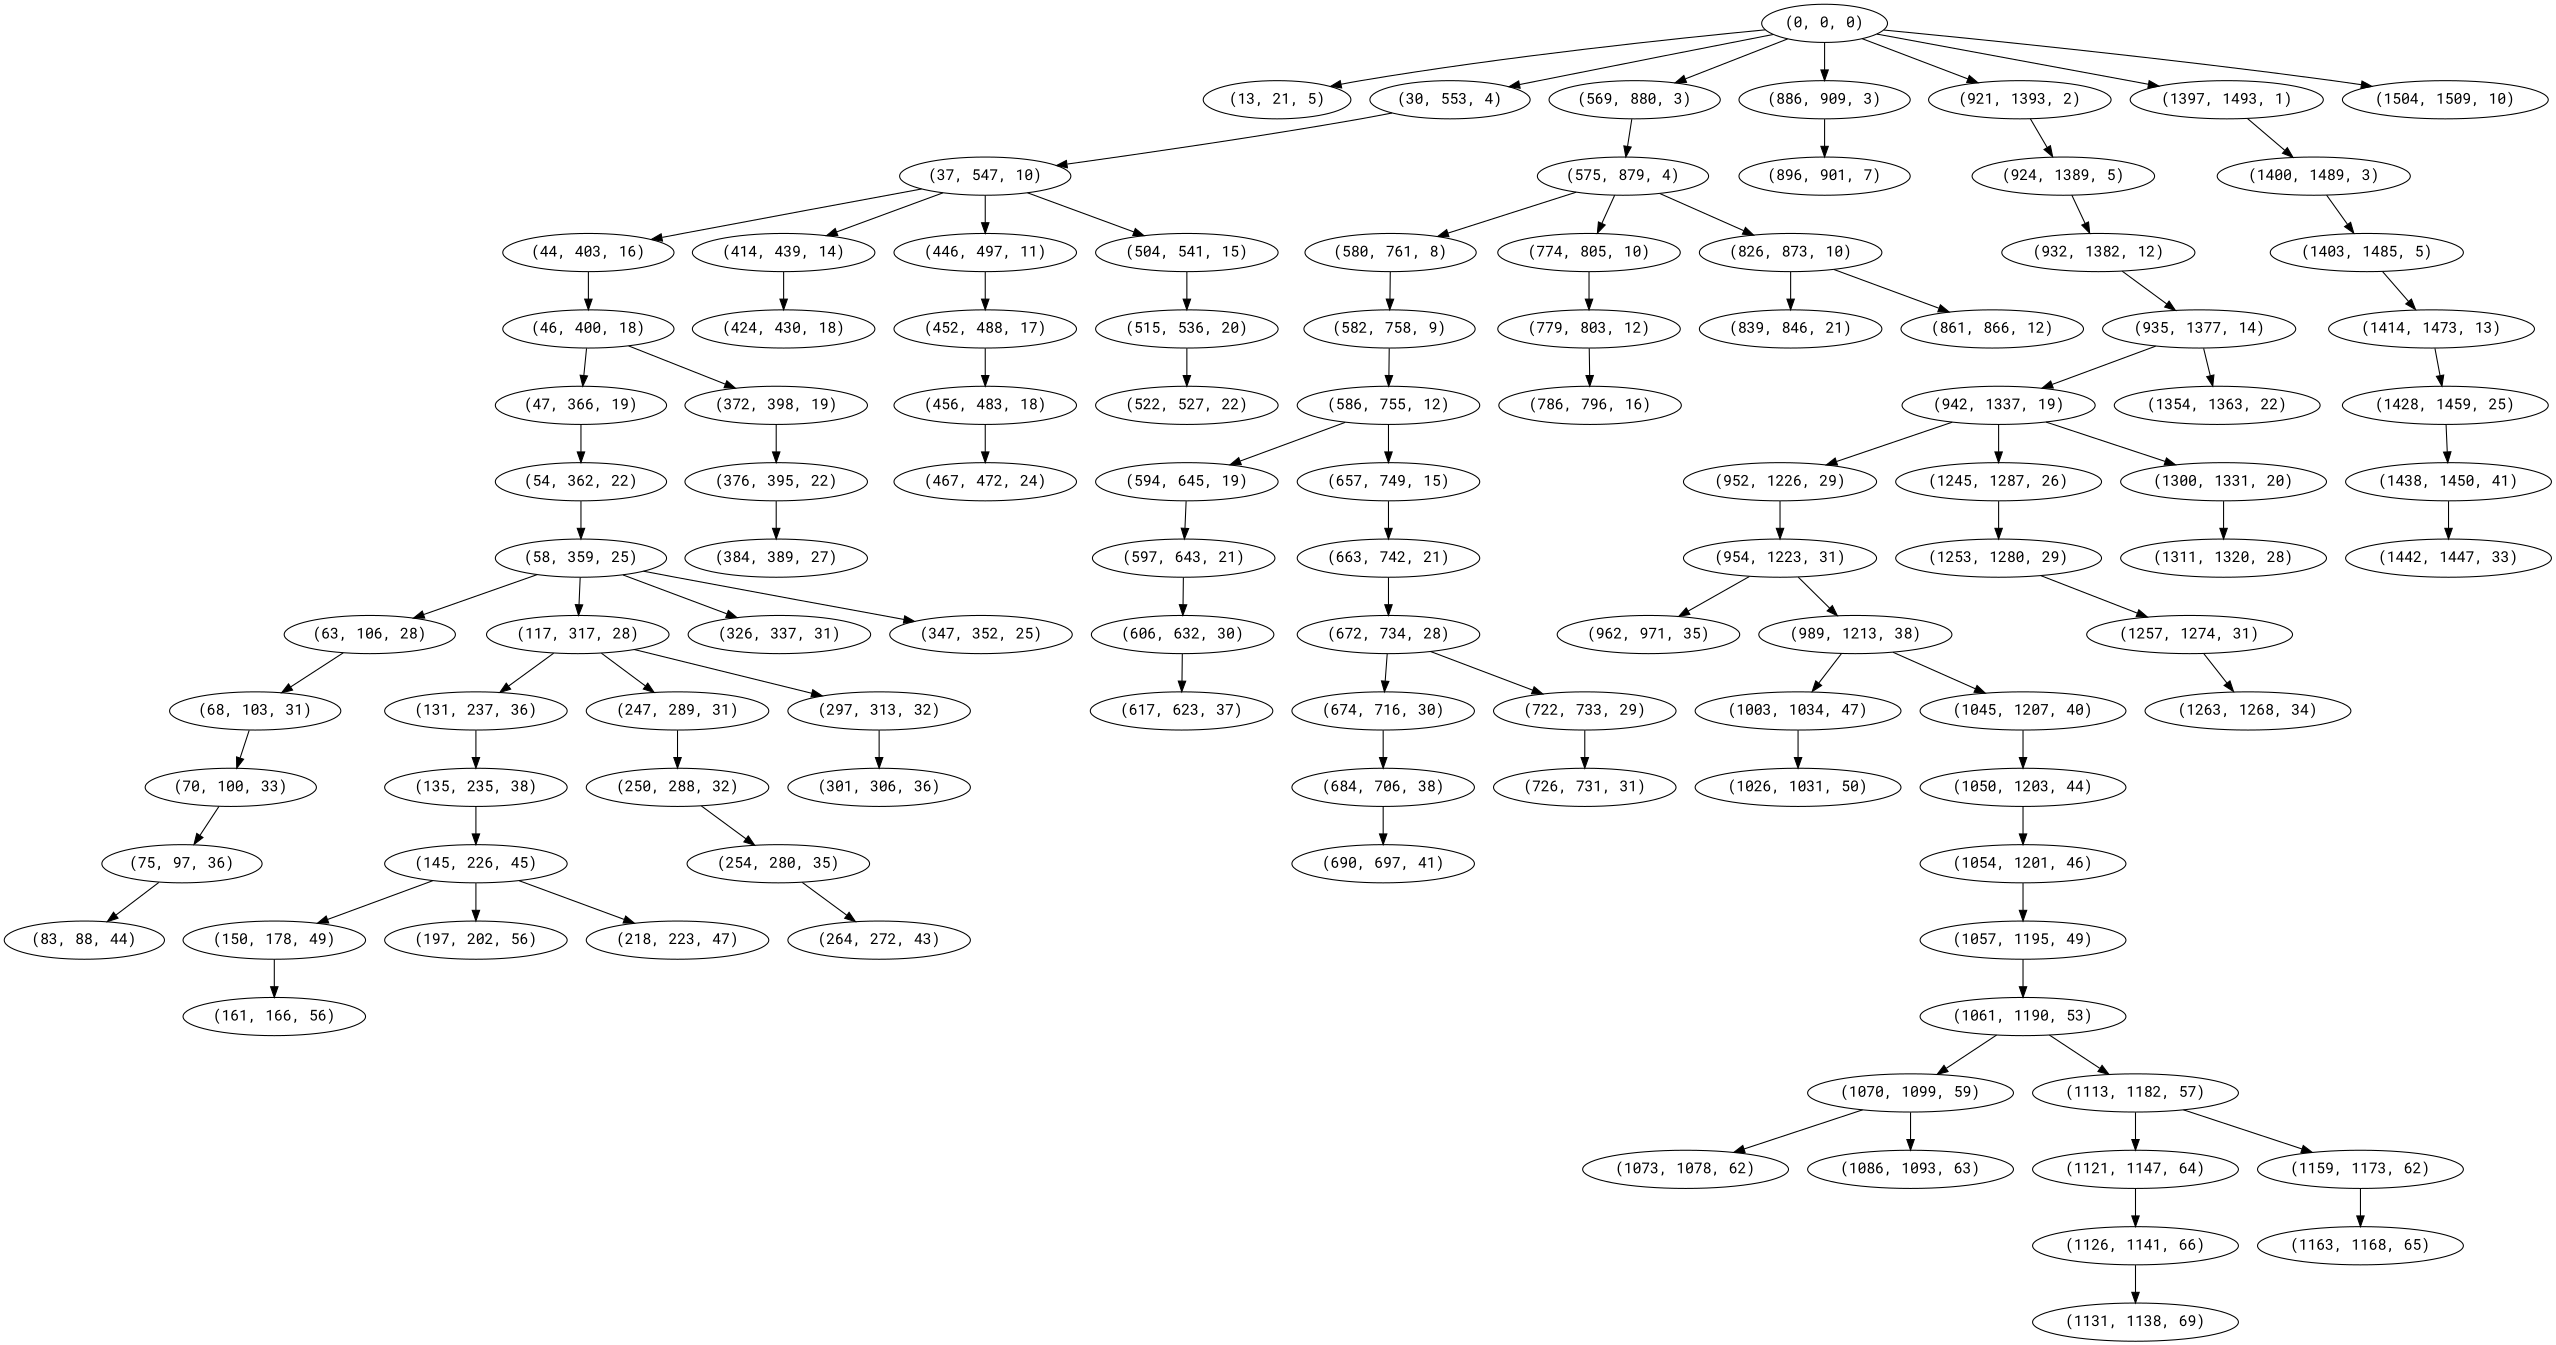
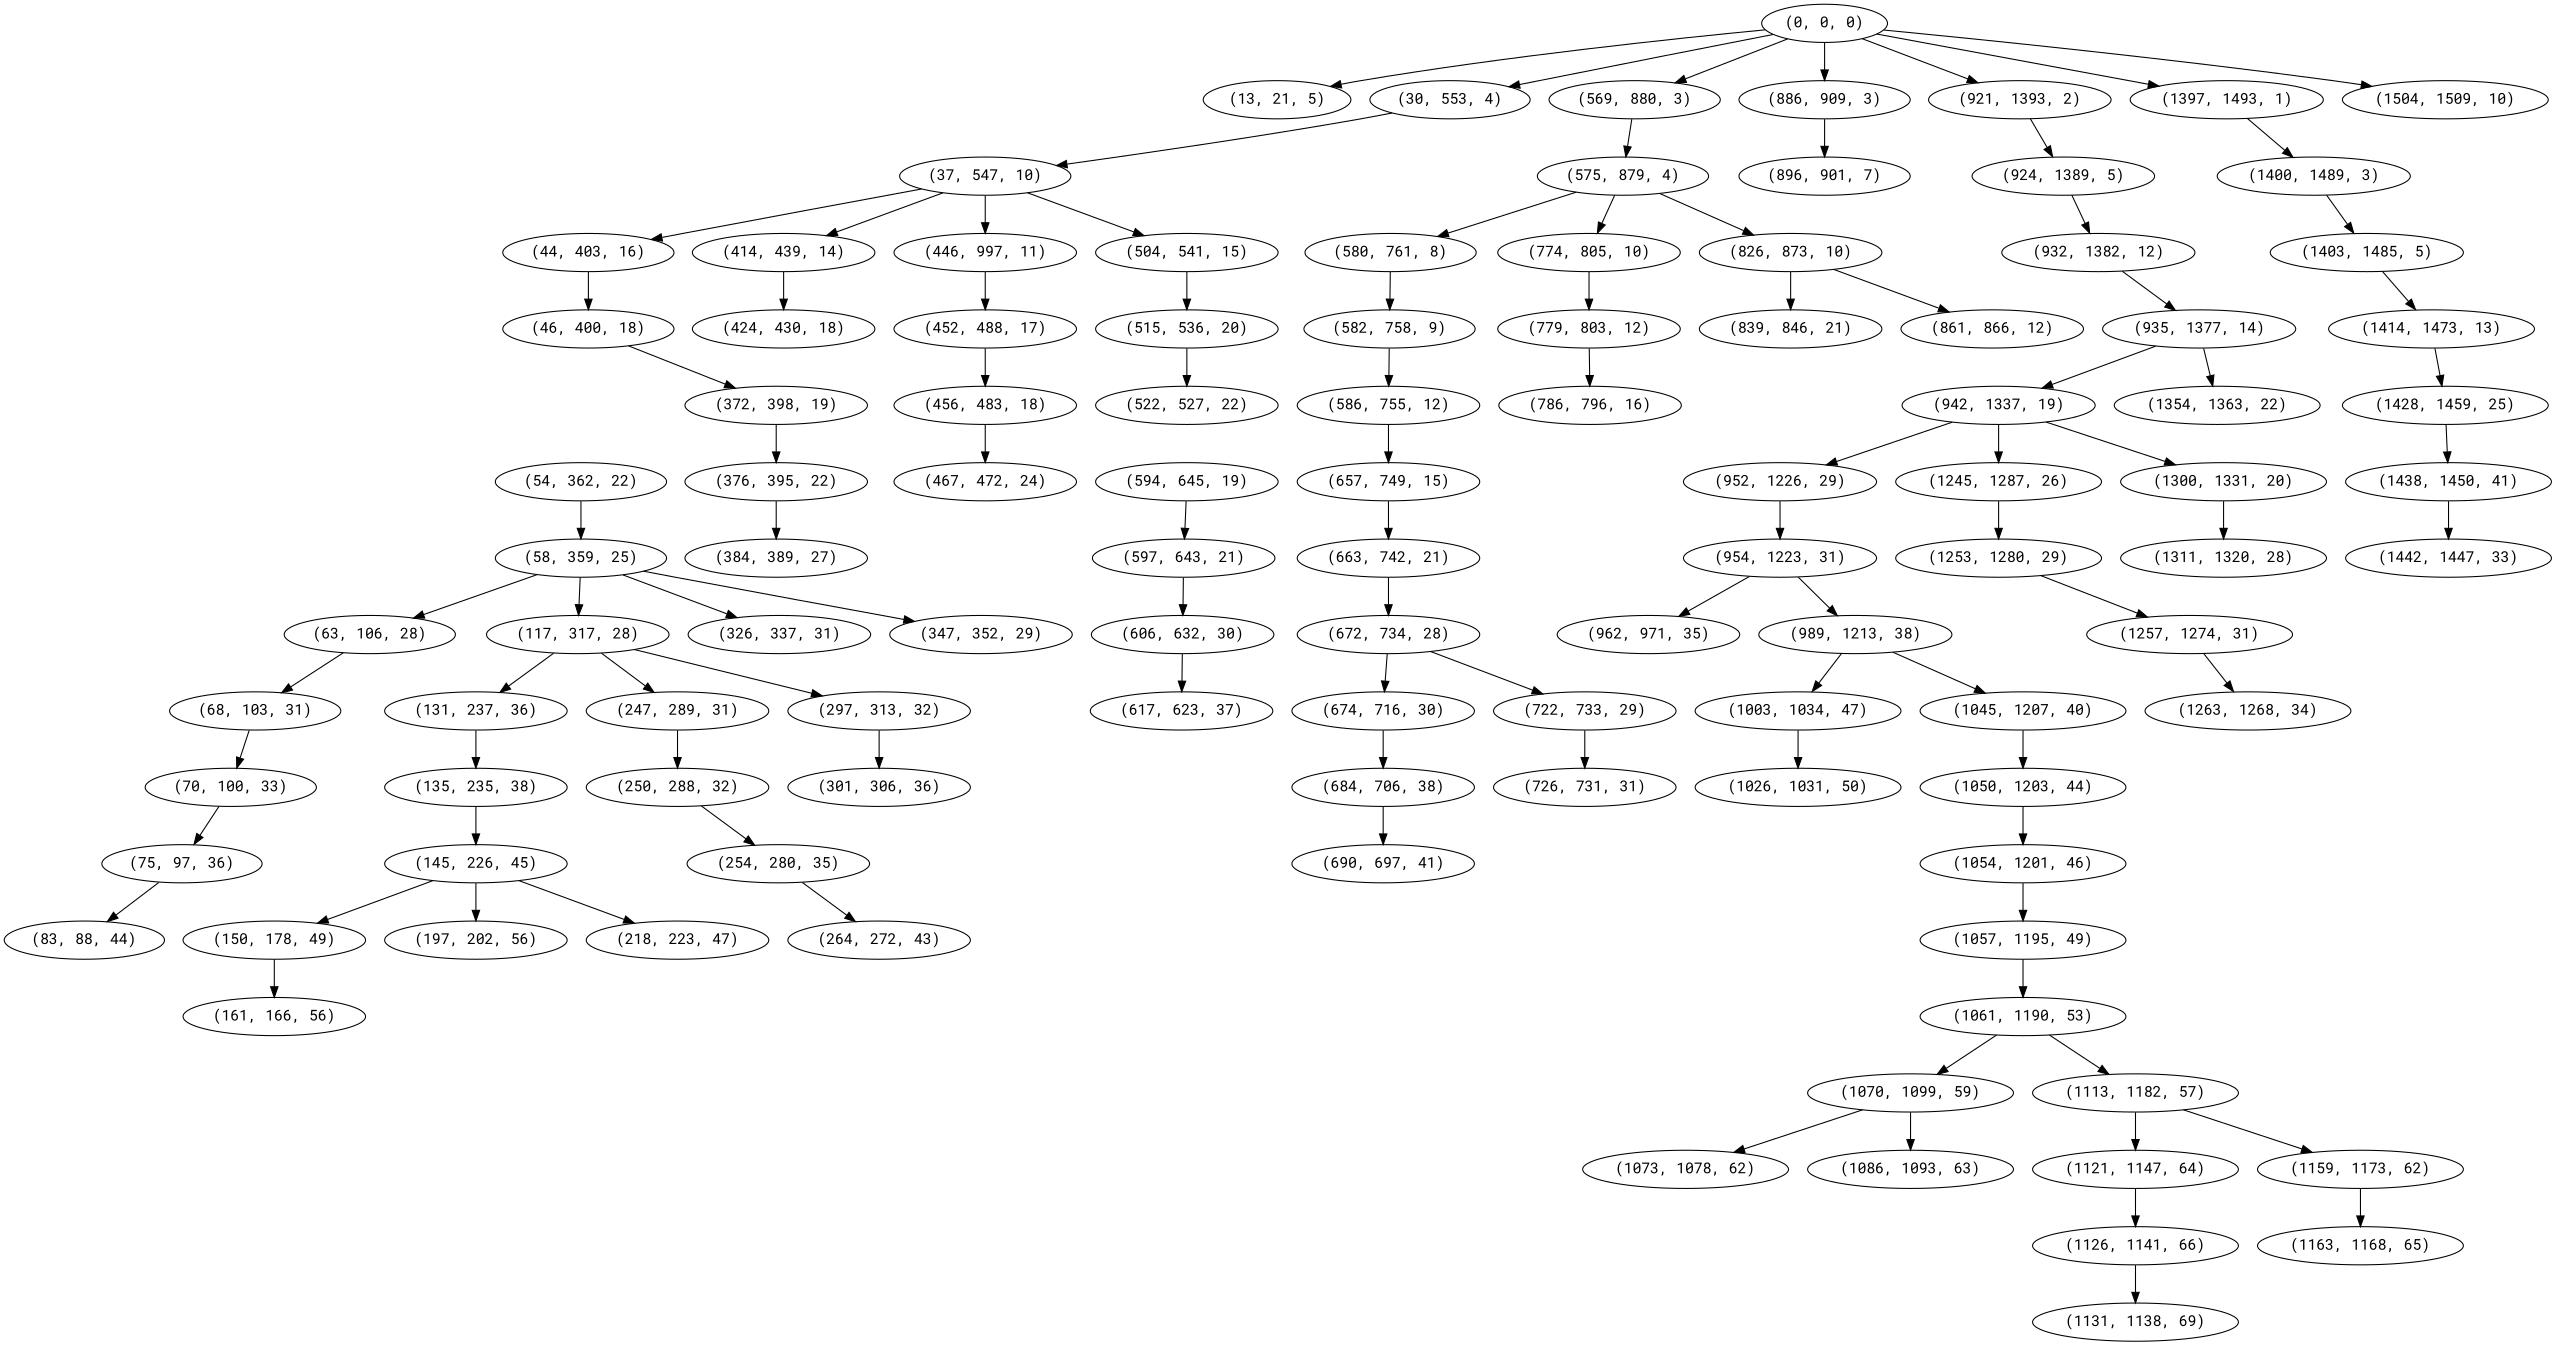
  digraph {
    fontname="Roboto Mono"
    node [fontname="Roboto Mono"]
    edge [fontname="Roboto Mono"]
    "(0, 0, 0)"
    "(13, 21, 5)"
    "(30, 553, 4)"
    "(569, 880, 3)"
    "(886, 909, 3)"
    "(921, 1393, 2)"
    "(1397, 1493, 1)"
    "(1504, 1509, 10)"
    "(37, 547, 10)"
    "(575, 879, 4)"
    "(896, 901, 7)"
    "(924, 1389, 5)"
    "(1400, 1489, 3)"
    "(44, 403, 16)"
    "(414, 439, 14)"
-   "(446, 497, 11)"
+   "(446, 497, 11)" [label="(446, 997, 11)"]
    "(504, 541, 15)"
    "(46, 400, 18)"
    "(424, 430, 18)"
    "(452, 488, 17)"
    "(515, 536, 20)"
-   "(47, 366, 19)"
    "(372, 398, 19)"
    "(54, 362, 22)"
    "(376, 395, 22)"
    "(58, 359, 25)"
    "(63, 106, 28)"
    "(117, 317, 28)"
    "(326, 337, 31)"
-   "(347, 352, 29)" [label="(347, 352, 25)"]
+   "(347, 352, 29)"
    "(68, 103, 31)"
    "(131, 237, 36)"
    "(247, 289, 31)"
    "(297, 313, 32)"
    "(70, 100, 33)"
    "(75, 97, 36)"
    "(83, 88, 44)"
    "(135, 235, 38)"
    "(250, 288, 32)"
    "(301, 306, 36)"
    "(145, 226, 45)"
    "(150, 178, 49)"
    "(197, 202, 56)"
    "(218, 223, 47)"
    "(161, 166, 56)"
    "(254, 280, 35)"
    "(264, 272, 43)"
    "(384, 389, 27)"
    "(456, 483, 18)"
    "(467, 472, 24)"
    "(522, 527, 22)"
    "(580, 761, 8)"
    "(774, 805, 10)"
    "(826, 873, 10)"
    "(582, 758, 9)"
    "(779, 803, 12)"
    "(839, 846, 21)"
    "(861, 866, 12)"
    "(586, 755, 12)"
    "(594, 645, 19)"
    "(657, 749, 15)"
    "(597, 643, 21)"
    "(663, 742, 21)"
    "(606, 632, 30)"
    "(617, 623, 37)"
    "(672, 734, 28)"
    "(674, 716, 30)"
    "(722, 733, 29)"
    "(684, 706, 38)"
    "(726, 731, 31)"
    "(690, 697, 41)"
    "(786, 796, 16)"
    "(932, 1382, 12)"
    "(935, 1377, 14)"
    "(942, 1337, 19)"
    "(1354, 1363, 22)"
    "(952, 1226, 29)"
    "(1245, 1287, 26)"
    "(1300, 1331, 20)"
    "(954, 1223, 31)"
    "(1253, 1280, 29)"
    "(1311, 1320, 28)"
    "(962, 971, 35)"
    "(989, 1213, 38)"
    "(1003, 1034, 47)"
    "(1045, 1207, 40)"
    "(1026, 1031, 50)"
    "(1050, 1203, 44)"
    "(1054, 1201, 46)"
    "(1057, 1195, 49)"
    "(1061, 1190, 53)"
    "(1070, 1099, 59)"
    "(1113, 1182, 57)"
    "(1073, 1078, 62)"
    "(1086, 1093, 63)"
    "(1121, 1147, 64)"
    n97 [label="(1159, 1173, 62)"]
    "(1126, 1141, 66)"
    "(1163, 1168, 65)"
    "(1131, 1138, 69)"
    "(1257, 1274, 31)"
    "(1263, 1268, 34)"
    "(1403, 1485, 5)"
    "(1414, 1473, 13)"
    "(1428, 1459, 25)"
    n106 [label="(1438, 1450, 41)"]
    "(1442, 1447, 33)"
    "(0, 0, 0)" -> "(13, 21, 5)"
    "(0, 0, 0)" -> "(30, 553, 4)"
    "(0, 0, 0)" -> "(569, 880, 3)"
    "(0, 0, 0)" -> "(886, 909, 3)"
    "(0, 0, 0)" -> "(921, 1393, 2)"
    "(0, 0, 0)" -> "(1397, 1493, 1)"
    "(0, 0, 0)" -> "(1504, 1509, 10)"
    "(30, 553, 4)" -> "(37, 547, 10)"
    "(569, 880, 3)" -> "(575, 879, 4)"
    "(886, 909, 3)" -> "(896, 901, 7)"
    "(921, 1393, 2)" -> "(924, 1389, 5)"
    "(1397, 1493, 1)" -> "(1400, 1489, 3)"
    "(37, 547, 10)" -> "(44, 403, 16)"
    "(37, 547, 10)" -> "(414, 439, 14)"
    "(37, 547, 10)" -> "(446, 497, 11)"
    "(37, 547, 10)" -> "(504, 541, 15)"
    "(575, 879, 4)" -> "(580, 761, 8)"
    "(575, 879, 4)" -> "(774, 805, 10)"
    "(575, 879, 4)" -> "(826, 873, 10)"
    "(924, 1389, 5)" -> "(932, 1382, 12)"
    "(1400, 1489, 3)" -> "(1403, 1485, 5)"
    "(44, 403, 16)" -> "(46, 400, 18)"
    "(414, 439, 14)" -> "(424, 430, 18)"
    "(446, 497, 11)" -> "(452, 488, 17)"
    "(504, 541, 15)" -> "(515, 536, 20)"
-   "(46, 400, 18)" -> "(47, 366, 19)"
    "(46, 400, 18)" -> "(372, 398, 19)"
    "(452, 488, 17)" -> "(456, 483, 18)"
    "(515, 536, 20)" -> "(522, 527, 22)"
-   "(47, 366, 19)" -> "(54, 362, 22)"
    "(372, 398, 19)" -> "(376, 395, 22)"
    "(54, 362, 22)" -> "(58, 359, 25)"
    "(376, 395, 22)" -> "(384, 389, 27)"
    "(58, 359, 25)" -> "(63, 106, 28)"
    "(58, 359, 25)" -> "(117, 317, 28)"
    "(58, 359, 25)" -> "(326, 337, 31)"
    "(58, 359, 25)" -> "(347, 352, 29)"
    "(63, 106, 28)" -> "(68, 103, 31)"
    "(117, 317, 28)" -> "(131, 237, 36)"
    "(117, 317, 28)" -> "(247, 289, 31)"
    "(117, 317, 28)" -> "(297, 313, 32)"
    "(68, 103, 31)" -> "(70, 100, 33)"
    "(131, 237, 36)" -> "(135, 235, 38)"
    "(247, 289, 31)" -> "(250, 288, 32)"
    "(297, 313, 32)" -> "(301, 306, 36)"
    "(70, 100, 33)" -> "(75, 97, 36)"
    "(75, 97, 36)" -> "(83, 88, 44)"
    "(135, 235, 38)" -> "(145, 226, 45)"
    "(250, 288, 32)" -> "(254, 280, 35)"
    "(145, 226, 45)" -> "(150, 178, 49)"
    "(145, 226, 45)" -> "(197, 202, 56)"
    "(145, 226, 45)" -> "(218, 223, 47)"
    "(150, 178, 49)" -> "(161, 166, 56)"
    "(254, 280, 35)" -> "(264, 272, 43)"
    "(456, 483, 18)" -> "(467, 472, 24)"
    "(580, 761, 8)" -> "(582, 758, 9)"
    "(774, 805, 10)" -> "(779, 803, 12)"
    "(826, 873, 10)" -> "(839, 846, 21)"
    "(826, 873, 10)" -> "(861, 866, 12)"
    "(582, 758, 9)" -> "(586, 755, 12)"
    "(779, 803, 12)" -> "(786, 796, 16)"
-   "(586, 755, 12)" -> "(594, 645, 19)"
    "(586, 755, 12)" -> "(657, 749, 15)"
    "(594, 645, 19)" -> "(597, 643, 21)"
    "(657, 749, 15)" -> "(663, 742, 21)"
    "(597, 643, 21)" -> "(606, 632, 30)"
    "(663, 742, 21)" -> "(672, 734, 28)"
    "(606, 632, 30)" -> "(617, 623, 37)"
    "(672, 734, 28)" -> "(674, 716, 30)"
    "(672, 734, 28)" -> "(722, 733, 29)"
    "(674, 716, 30)" -> "(684, 706, 38)"
    "(722, 733, 29)" -> "(726, 731, 31)"
    "(684, 706, 38)" -> "(690, 697, 41)"
    "(932, 1382, 12)" -> "(935, 1377, 14)"
    "(935, 1377, 14)" -> "(942, 1337, 19)"
    "(935, 1377, 14)" -> "(1354, 1363, 22)"
    "(942, 1337, 19)" -> "(952, 1226, 29)"
    "(942, 1337, 19)" -> "(1245, 1287, 26)"
    "(942, 1337, 19)" -> "(1300, 1331, 20)"
    "(952, 1226, 29)" -> "(954, 1223, 31)"
    "(1245, 1287, 26)" -> "(1253, 1280, 29)"
    "(1300, 1331, 20)" -> "(1311, 1320, 28)"
    "(954, 1223, 31)" -> "(962, 971, 35)"
    "(954, 1223, 31)" -> "(989, 1213, 38)"
    "(1253, 1280, 29)" -> "(1257, 1274, 31)"
    "(989, 1213, 38)" -> "(1003, 1034, 47)"
    "(989, 1213, 38)" -> "(1045, 1207, 40)"
    "(1003, 1034, 47)" -> "(1026, 1031, 50)"
    "(1045, 1207, 40)" -> "(1050, 1203, 44)"
    "(1050, 1203, 44)" -> "(1054, 1201, 46)"
    "(1054, 1201, 46)" -> "(1057, 1195, 49)"
    "(1057, 1195, 49)" -> "(1061, 1190, 53)"
    "(1061, 1190, 53)" -> "(1070, 1099, 59)"
    "(1061, 1190, 53)" -> "(1113, 1182, 57)"
    "(1070, 1099, 59)" -> "(1073, 1078, 62)"
    "(1070, 1099, 59)" -> "(1086, 1093, 63)"
    "(1113, 1182, 57)" -> "(1121, 1147, 64)"
    "(1113, 1182, 57)" -> n97
    "(1121, 1147, 64)" -> "(1126, 1141, 66)"
    n97 -> "(1163, 1168, 65)"
    "(1126, 1141, 66)" -> "(1131, 1138, 69)"
    "(1257, 1274, 31)" -> "(1263, 1268, 34)"
    "(1403, 1485, 5)" -> "(1414, 1473, 13)"
    "(1414, 1473, 13)" -> "(1428, 1459, 25)"
    "(1428, 1459, 25)" -> n106
    n106 -> "(1442, 1447, 33)"
  }
